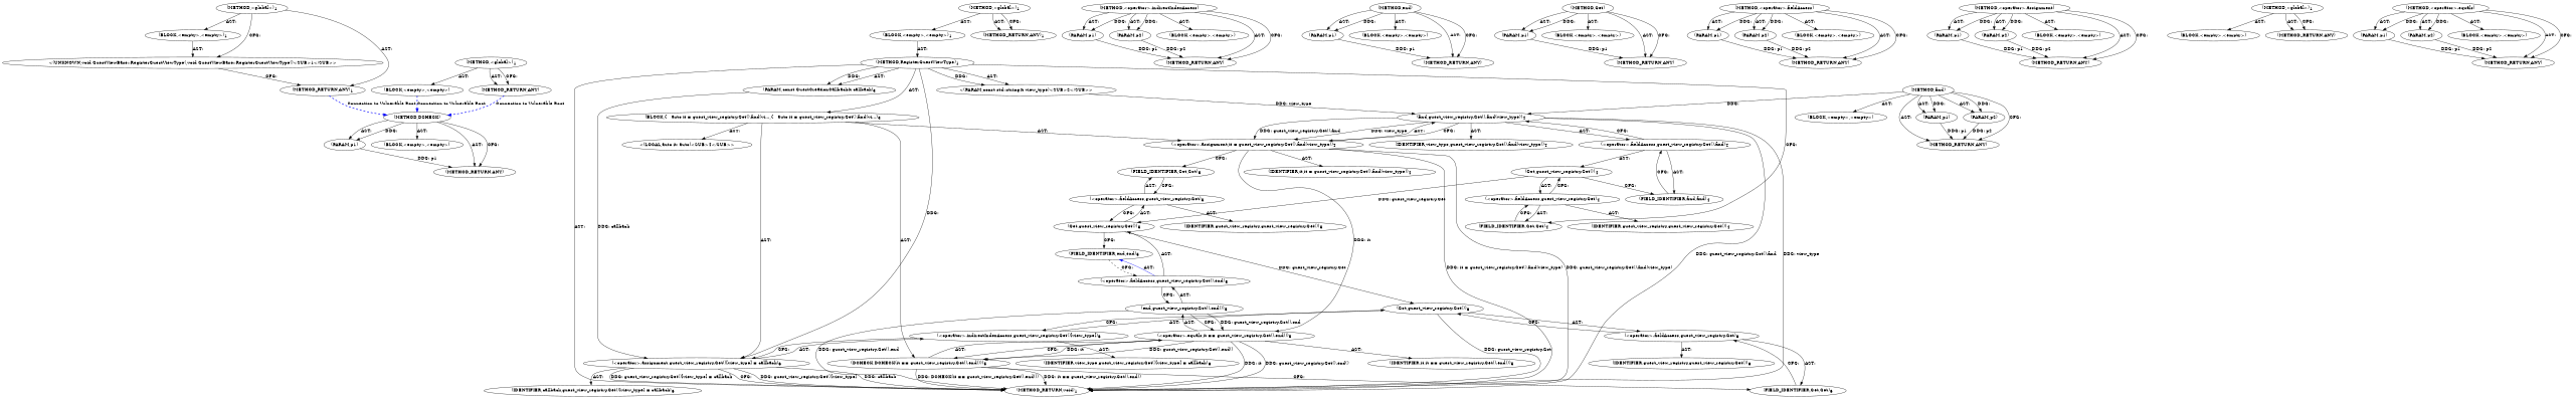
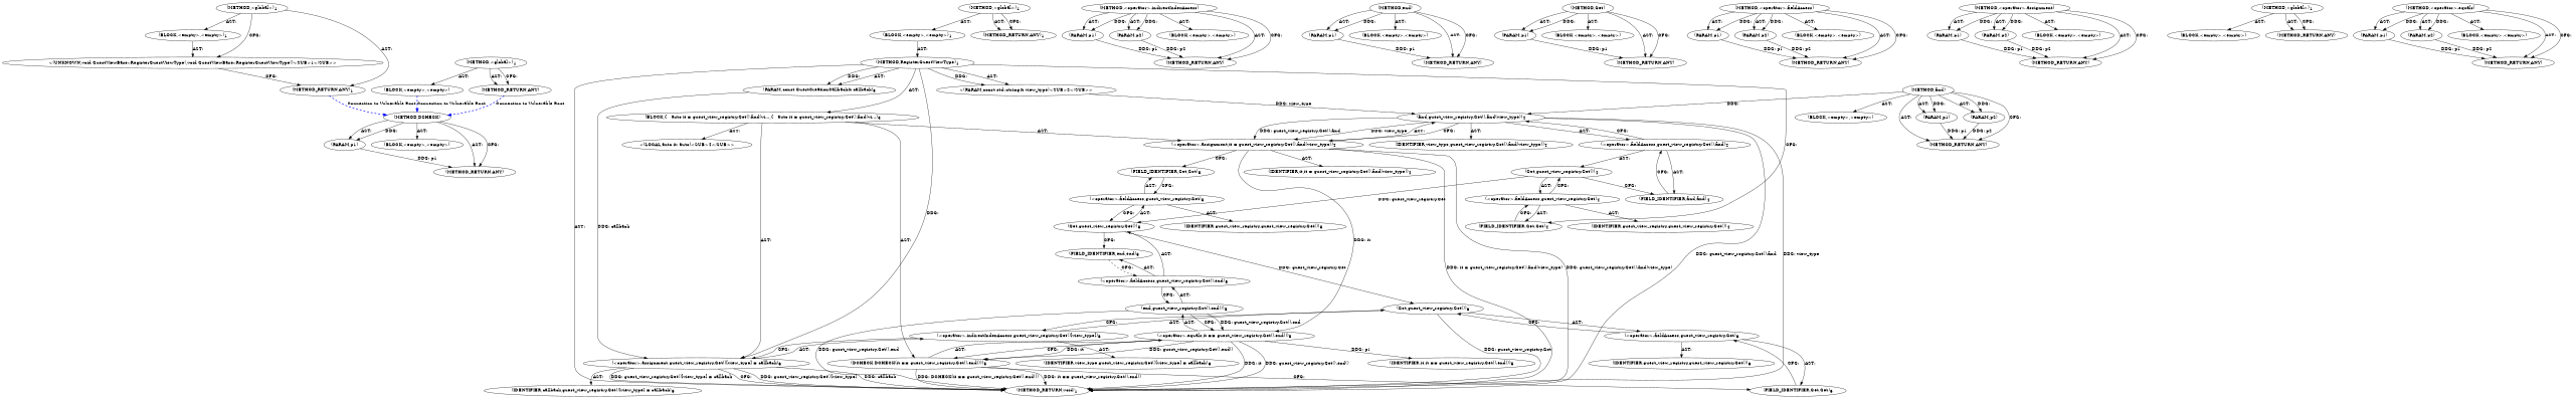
  digraph {
    n1 [label=<(METHOD,DCHECK)>]
    n2 [label=<(PARAM,p1)>]
    n3 [label=<(BLOCK,&lt;empty&gt;,&lt;empty&gt;)>]
    n4 [label=<(METHOD_RETURN,ANY)>]
    n5 [label=<(METHOD,&lt;global&gt;)<SUB>1</SUB>>]
    n6 [label=<(BLOCK,&lt;empty&gt;,&lt;empty&gt;)<SUB>1</SUB>>]
    n7 [label=<(METHOD_RETURN,ANY)<SUB>1</SUB>>]
    n8 [label=<(METHOD,RegisterGuestViewType)<SUB>1</SUB>>]
    n9 [label="<(PARAM,const std::string&amp; view_type)<SUB>2</SUB>>"]
    n10 [label=<(PARAM,const GuestCreationCallback&amp; callback)<SUB>3</SUB>>]
    n11 [label=<(BLOCK,{   auto it = guest_view_registry.Get().find(vi...,{   auto it = guest_view_registry.Get().find(vi...)<SUB>3</SUB>>]
    n12 [label=<(FIELD_IDENTIFIER,Get,Get)<SUB>4</SUB>>]
    n13 [label=<(&lt;operator&gt;.assignment,guest_view_registry.Get()[view_type] = callback)<SUB>6</SUB>>]
    n14 [label=<(METHOD_RETURN,void)<SUB>1</SUB>>]
    n15 [label=<(find,guest_view_registry.Get().find(view_type))<SUB>4</SUB>>]
    n16 [label="<(LOCAL,auto it: auto)<SUB>4</SUB>>"]
    n17 [label=<(&lt;operator&gt;.assignment,it = guest_view_registry.Get().find(view_type))<SUB>4</SUB>>]
    n18 [label=<(DCHECK,DCHECK(it == guest_view_registry.Get().end()))<SUB>5</SUB>>]
    n19 [label=<(&lt;operator&gt;.fieldAccess,guest_view_registry.Get().find)<SUB>4</SUB>>]
    n20 [label=<(IDENTIFIER,view_type,guest_view_registry.Get().find(view_type))<SUB>4</SUB>>]
    n21 [label=<(&lt;operator&gt;.fieldAccess,guest_view_registry.Get)<SUB>4</SUB>>]
    n22 [label=<(&lt;operator&gt;.equals,it == guest_view_registry.Get().end())<SUB>5</SUB>>]
    n23 [label=<(IDENTIFIER,it,it == guest_view_registry.Get().end())<SUB>5</SUB>>]
    n24 [label=<(end,guest_view_registry.Get().end())<SUB>5</SUB>>]
    n25 [label=<(&lt;operator&gt;.indirectIndexAccess,guest_view_registry.Get()[view_type])<SUB>6</SUB>>]
    n26 [label=<(IDENTIFIER,callback,guest_view_registry.Get()[view_type] = callback)<SUB>6</SUB>>]
    n27 [label=<(IDENTIFIER,it,it = guest_view_registry.Get().find(view_type))<SUB>4</SUB>>]
    n28 [label=<(FIELD_IDENTIFIER,Get,Get)<SUB>5</SUB>>]
    n29 [label=<(FIELD_IDENTIFIER,Get,Get)<SUB>6</SUB>>]
    n30 [label=<(&lt;operator&gt;.fieldAccess,guest_view_registry.Get)<SUB>5</SUB>>]
    n31 [label=<(Get,guest_view_registry.Get())<SUB>4</SUB>>]
    n32 [label=<(FIELD_IDENTIFIER,find,find)<SUB>4</SUB>>]
    n33 [label=<(Get,guest_view_registry.Get())<SUB>5</SUB>>]
    n34 [label=<(IDENTIFIER,guest_view_registry,guest_view_registry.Get())<SUB>4</SUB>>]
    n35 [label=<(FIELD_IDENTIFIER,end,end)<SUB>5</SUB>>]
    n36 [label=<(Get,guest_view_registry.Get())<SUB>6</SUB>>]
    n37 [label=<(&lt;operator&gt;.fieldAccess,guest_view_registry.Get)<SUB>6</SUB>>]
    n38 [label=<(&lt;operator&gt;.fieldAccess,guest_view_registry.Get().end)<SUB>5</SUB>>]
    n39 [label=<(IDENTIFIER,guest_view_registry,guest_view_registry.Get())<SUB>5</SUB>>]
    n40 [label=<(IDENTIFIER,view_type,guest_view_registry.Get()[view_type] = callback)<SUB>6</SUB>>]
    n41 [label=<(IDENTIFIER,guest_view_registry,guest_view_registry.Get())<SUB>6</SUB>>]
    n42 [label=<(METHOD,find)>]
    n43 [label=<(PARAM,p1)>]
    n44 [label=<(PARAM,p2)>]
    n45 [label=<(BLOCK,&lt;empty&gt;,&lt;empty&gt;)>]
    n46 [label=<(METHOD_RETURN,ANY)>]
    n47 [label=<(METHOD,&lt;operator&gt;.indirectIndexAccess)>]
    n48 [label=<(PARAM,p1)>]
    n49 [label=<(PARAM,p2)>]
    n50 [label=<(BLOCK,&lt;empty&gt;,&lt;empty&gt;)>]
    n51 [label=<(METHOD_RETURN,ANY)>]
    n52 [label=<(METHOD,end)>]
    n53 [label=<(PARAM,p1)>]
    n54 [label=<(BLOCK,&lt;empty&gt;,&lt;empty&gt;)>]
    n55 [label=<(METHOD_RETURN,ANY)>]
    n56 [label=<(METHOD,Get)>]
    n57 [label=<(PARAM,p1)>]
    n58 [label=<(BLOCK,&lt;empty&gt;,&lt;empty&gt;)>]
    n59 [label=<(METHOD_RETURN,ANY)>]
    n60 [label=<(METHOD,&lt;operator&gt;.fieldAccess)>]
    n61 [label=<(PARAM,p1)>]
    n62 [label=<(PARAM,p2)>]
    n63 [label=<(BLOCK,&lt;empty&gt;,&lt;empty&gt;)>]
    n64 [label=<(METHOD_RETURN,ANY)>]
    n65 [label=<(METHOD,&lt;operator&gt;.assignment)>]
    n66 [label=<(PARAM,p1)>]
    n67 [label=<(PARAM,p2)>]
    n68 [label=<(BLOCK,&lt;empty&gt;,&lt;empty&gt;)>]
    n69 [label=<(METHOD_RETURN,ANY)>]
    n70 [label=<(METHOD,&lt;global&gt;)<SUB>1</SUB>>]
    n71 [label=<(BLOCK,&lt;empty&gt;,&lt;empty&gt;)>]
    n72 [label=<(METHOD_RETURN,ANY)>]
    n73 [label=<(METHOD,&lt;operator&gt;.equals)>]
    n74 [label=<(PARAM,p1)>]
    n75 [label=<(PARAM,p2)>]
    n76 [label=<(BLOCK,&lt;empty&gt;,&lt;empty&gt;)>]
    n77 [label=<(METHOD_RETURN,ANY)>]
    n78 [label=<(METHOD,&lt;global&gt;)<SUB>1</SUB>>]
    n79 [label=<(BLOCK,&lt;empty&gt;,&lt;empty&gt;)<SUB>1</SUB>>]
    n80 [label="<(UNKNOWN,void GuestViewBase::RegisterGuestViewType(,void GuestViewBase::RegisterGuestViewType()<SUB>1</SUB>>"]
    n81 [label=<(METHOD_RETURN,ANY)<SUB>1</SUB>>]
    n82 [label=<(METHOD,&lt;global&gt;)<SUB>1</SUB>>]
    n83 [label=<(BLOCK,&lt;empty&gt;,&lt;empty&gt;)>]
    n84 [label=<(METHOD_RETURN,ANY)>]
    n1 -> n2 [label="AST: "]
    n1 -> n2 [label="DDG: "]
    n1 -> n3 [label="AST: "]
    n1 -> n4 [label="AST: "]
    n1 -> n4 [label="CFG: "]
    n2 -> n4 [label="DDG: p1"]
    n5 -> n6 [label="AST: "]
    n5 -> n7 [label="AST: "]
    n5 -> n7 [label="CFG: "]
    n6 -> n8 [label="AST: "]
    n8 -> n9 [label="AST: "]
    n8 -> n9 [label="DDG: "]
    n8 -> n10 [label="AST: "]
    n8 -> n10 [label="DDG: "]
    n8 -> n11 [label="AST: "]
    n8 -> n12 [label="CFG: "]
    n8 -> n13 [label="DDG: "]
    n8 -> n14 [label="AST: "]
    n9 -> n15 [label="DDG: view_type"]
    n10 -> n13 [label="DDG: callback"]
    n11 -> n13 [label="AST: "]
    n11 -> n16 [label="AST: "]
    n11 -> n17 [label="AST: "]
    n11 -> n18 [label="AST: "]
    n12 -> n21 [label="CFG: "]
    n13 -> n14 [label="CFG: "]
    n13 -> n14 [label="DDG: guest_view_registry.Get()[view_type]"]
    n13 -> n14 [label="DDG: callback"]
    n13 -> n14 [label="DDG: guest_view_registry.Get()[view_type] = callback"]
    n13 -> n25 [label="AST: "]
    n13 -> n26 [label="AST: "]
    n15 -> n14 [label="DDG: guest_view_registry.Get().find"]
    n15 -> n14 [label="DDG: view_type"]
    n15 -> n17 [label="CFG: "]
    n15 -> n17 [label="DDG: guest_view_registry.Get().find"]
    n15 -> n17 [label="DDG: view_type"]
    n15 -> n19 [label="AST: "]
    n15 -> n20 [label="AST: "]
    n17 -> n14 [label="DDG: guest_view_registry.Get().find(view_type)"]
    n17 -> n14 [label="DDG: it = guest_view_registry.Get().find(view_type)"]
    n17 -> n15 [label="AST: "]
    n17 -> n22 [label="DDG: it"]
    n17 -> n27 [label="AST: "]
    n17 -> n28 [label="CFG: "]
    n18 -> n14 [label="DDG: it == guest_view_registry.Get().end()"]
    n18 -> n14 [label="DDG: DCHECK(it == guest_view_registry.Get().end())"]
    n18 -> n22 [label="AST: "]
    n18 -> n29 [label="CFG: "]
    n19 -> n15 [label="CFG: "]
    n19 -> n31 [label="AST: "]
    n19 -> n32 [label="AST: "]
    n21 -> n12 [label="AST: "]
    n21 -> n31 [label="CFG: "]
    n21 -> n34 [label="AST: "]
    n22 -> n14 [label="DDG: it"]
    n22 -> n14 [label="DDG: guest_view_registry.Get().end()"]
    n22 -> n18 [label="CFG: "]
    n22 -> n18 [label="DDG: it"]
    n22 -> n18 [label="DDG: guest_view_registry.Get().end()"]
-   n22 -> n23 [label="AST: "]
+   n22 -> n23 [label="DDG: p1"]
    n22 -> n24 [label="AST: "]
    n24 -> n14 [label="DDG: guest_view_registry.Get().end"]
    n24 -> n22 [label="CFG: "]
    n24 -> n22 [label="DDG: guest_view_registry.Get().end"]
    n24 -> n38 [label="AST: "]
    n25 -> n13 [label="CFG: "]
    n25 -> n36 [label="AST: "]
    n25 -> n40 [label="AST: "]
    n28 -> n30 [label="CFG: "]
    n29 -> n37 [label="CFG: "]
    n30 -> n28 [label="AST: "]
    n30 -> n33 [label="CFG: "]
    n30 -> n39 [label="AST: "]
    n31 -> n21 [label="AST: "]
    n31 -> n32 [label="CFG: "]
    n31 -> n33 [label="DDG: guest_view_registry.Get"]
    n32 -> n19 [label="CFG: "]
    n33 -> n30 [label="AST: "]
    n33 -> n35 [label="CFG: "]
    n33 -> n36 [label="DDG: guest_view_registry.Get"]
    n35 -> n38 [label="CFG: " style=dashed]
    n36 -> n14 [label="DDG: guest_view_registry.Get"]
    n36 -> n25 [label="CFG: "]
    n36 -> n37 [label="AST: "]
    n37 -> n29 [label="AST: "]
    n37 -> n36 [label="CFG: "]
    n37 -> n41 [label="AST: "]
    n38 -> n24 [label="CFG: "]
    n38 -> n33 [label="AST: "]
-   n38 -> n35 [label="AST: " color=blue]
+   n38 -> n35 [label="AST: "]
    n42 -> n15 [label="DDG: "]
    n42 -> n43 [label="AST: "]
    n42 -> n43 [label="DDG: "]
    n42 -> n44 [label="AST: "]
    n42 -> n44 [label="DDG: "]
    n42 -> n45 [label="AST: "]
    n42 -> n46 [label="AST: "]
    n42 -> n46 [label="CFG: "]
    n43 -> n46 [label="DDG: p1"]
    n44 -> n46 [label="DDG: p2"]
    n47 -> n48 [label="AST: "]
    n47 -> n48 [label="DDG: "]
    n47 -> n49 [label="AST: "]
    n47 -> n49 [label="DDG: "]
    n47 -> n50 [label="AST: "]
    n47 -> n51 [label="AST: "]
    n47 -> n51 [label="CFG: "]
    n48 -> n51 [label="DDG: p1"]
    n49 -> n51 [label="DDG: p2"]
    n52 -> n53 [label="AST: "]
    n52 -> n53 [label="DDG: "]
    n52 -> n54 [label="AST: "]
    n52 -> n55 [label="AST: "]
    n52 -> n55 [label="CFG: "]
    n53 -> n55 [label="DDG: p1"]
    n56 -> n57 [label="AST: "]
    n56 -> n57 [label="DDG: "]
    n56 -> n58 [label="AST: "]
    n56 -> n59 [label="AST: "]
    n56 -> n59 [label="CFG: "]
    n57 -> n59 [label="DDG: p1"]
    n60 -> n61 [label="AST: "]
    n60 -> n61 [label="DDG: "]
    n60 -> n62 [label="AST: "]
    n60 -> n62 [label="DDG: "]
    n60 -> n63 [label="AST: "]
    n60 -> n64 [label="AST: "]
    n60 -> n64 [label="CFG: "]
    n61 -> n64 [label="DDG: p1"]
    n62 -> n64 [label="DDG: p2"]
    n65 -> n66 [label="AST: "]
    n65 -> n66 [label="DDG: "]
    n65 -> n67 [label="AST: "]
    n65 -> n67 [label="DDG: "]
    n65 -> n68 [label="AST: "]
    n65 -> n69 [label="AST: "]
    n65 -> n69 [label="CFG: "]
    n66 -> n69 [label="DDG: p1"]
    n67 -> n69 [label="DDG: p2"]
    n70 -> n71 [label="AST: "]
    n70 -> n72 [label="AST: "]
    n70 -> n72 [label="CFG: "]
    n73 -> n74 [label="AST: "]
    n73 -> n74 [label="DDG: "]
    n73 -> n75 [label="AST: "]
    n73 -> n75 [label="DDG: "]
    n73 -> n76 [label="AST: "]
    n73 -> n77 [label="AST: "]
    n73 -> n77 [label="CFG: "]
    n74 -> n77 [label="DDG: p1"]
    n75 -> n77 [label="DDG: p2"]
    n78 -> n79 [label="AST: "]
    n78 -> n80 [label="CFG: "]
    n78 -> n81 [label="AST: "]
    n79 -> n80 [label="AST: "]
    n80 -> n81 [label="CFG: "]
    n81 -> n1 [color=blue label="Connection to Vulnerable Root" penwidth=2.0 style=dashed]
    n82 -> n83 [label="AST: "]
    n82 -> n84 [label="AST: "]
    n82 -> n84 [label="CFG: "]
    n83 -> n1 [color=blue label="Connection to Vulnerable Root" penwidth=2.0 style=dashed]
    n84 -> n1 [color=blue label="Connection to Vulnerable Root" penwidth=2.0 style=dashed]
  }
